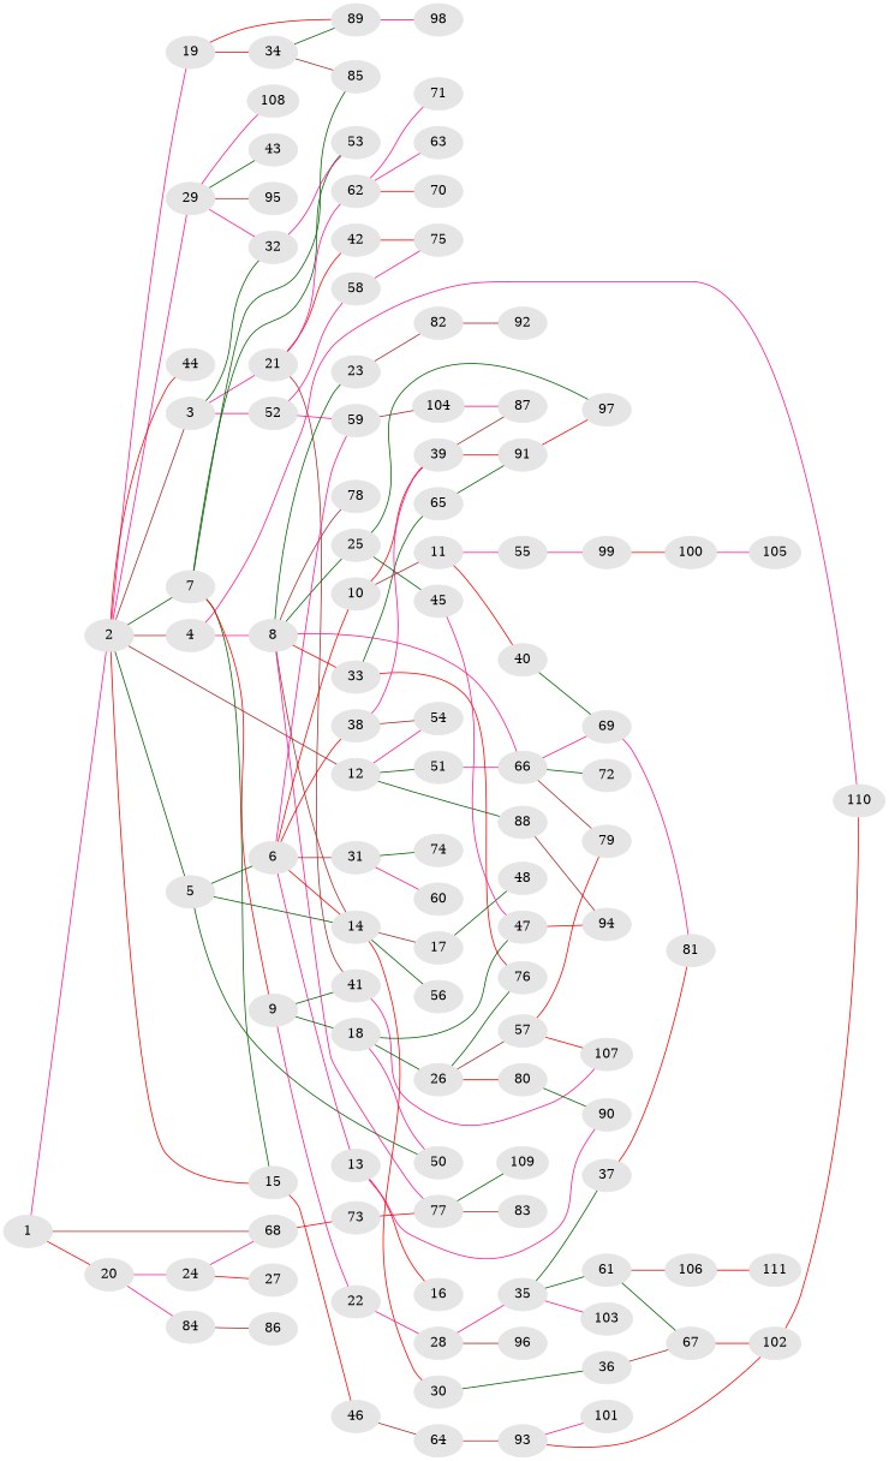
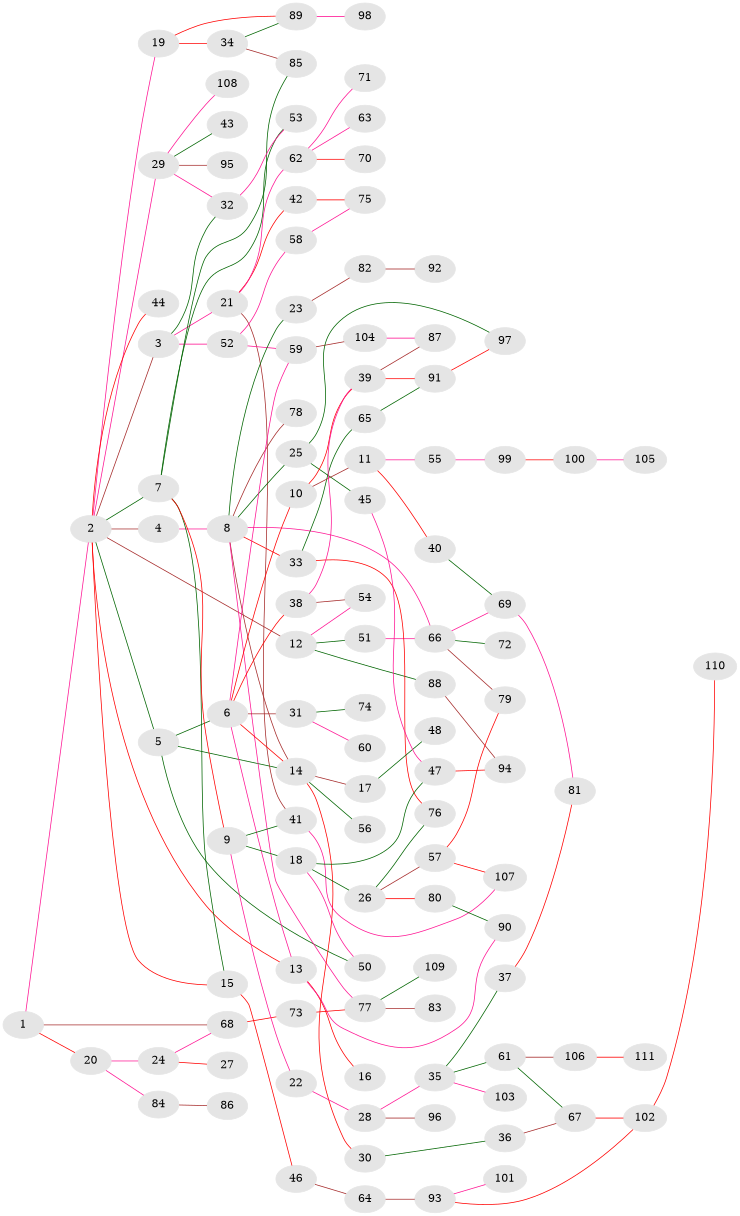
  graph {
    rankdir=LR
    node [color=gray90 style=filled]
    edge [color=deeppink]
    1
    2
    20
    68
    3
    4
    5
    7
    12
    13
    15
    19
    29
    44
    24
    84
    73
    21
    32
    52
    8
    110
    6
    14
    50
    9
    53
    85
    51
    54
    88
    16
    90
    46
    34
    89
    43
    95
    108
    41
    42
    62
    59
    58
    23
    25
    33
    66
    77
    78
    10
    31
    38
    17
    30
    56
    11
    39
    60
    74
    104
    18
    22
    82
    45
    97
    76
    65
    69
    79
    72
    83
    109
    26
    47
    28
    107
    40
    55
    87
    91
    99
    94
    48
    36
    64
    57
    80
    98
    27
    86
    75
    63
    70
    71
    35
    96
    92
    37
    61
    103
    67
    81
    106
    102
    93
    101
    100
    111
    105
    1 -- 2
    1 -- 20 [color=red]
    1 -- 68 [color=brown]
    2 -- 3 [color=brown]
    2 -- 4 [color=brown]
    2 -- 5 [color=darkgreen]
    2 -- 7 [color=darkgreen]
    2 -- 12 [color=brown]
+   2 -- 13 [color=red]
    2 -- 15 [color=red]
    2 -- 19
    2 -- 29
    2 -- 44 [color=red]
    20 -- 24
    20 -- 84
    68 -- 73 [color=red]
    3 -- 21
    3 -- 32 [color=darkgreen]
    3 -- 52
    4 -- 8
-   4 -- 110
    5 -- 6 [color=darkgreen]
    5 -- 14 [color=darkgreen]
    5 -- 50 [color=darkgreen]
    7 -- 15 [color=darkgreen]
    7 -- 9 [color=red]
    7 -- 53 [color=darkgreen]
    7 -- 85 [color=darkgreen]
    12 -- 51 [color=darkgreen]
    12 -- 54
    12 -- 88 [color=darkgreen]
    13 -- 16 [color=red]
    13 -- 90
    15 -- 46 [color=red]
    19 -- 34 [color=red]
    19 -- 89 [color=red]
    29 -- 32
    29 -- 43 [color=darkgreen]
    29 -- 95 [color=brown]
    29 -- 108
    24 -- 68
    24 -- 27 [color=red]
    84 -- 86 [color=brown]
    73 -- 77 [color=red]
    21 -- 41 [color=brown]
    21 -- 42 [color=red]
    21 -- 62
    32 -- 53
    52 -- 59
    52 -- 58
    8 -- 14 [color=brown]
    8 -- 23 [color=darkgreen]
    8 -- 25 [color=darkgreen]
    8 -- 33 [color=red]
    8 -- 66
    8 -- 77
    8 -- 78 [color=brown]
    6 -- 13
    6 -- 14 [color=red]
    6 -- 59
    6 -- 10 [color=red]
    6 -- 31 [color=brown]
    6 -- 38 [color=red]
    14 -- 17 [color=brown]
    14 -- 30 [color=red]
    14 -- 56 [color=darkgreen]
    9 -- 41 [color=darkgreen]
    9 -- 18 [color=darkgreen]
    9 -- 22
    51 -- 66
    88 -- 94 [color=brown]
    46 -- 64 [color=brown]
    34 -- 85 [color=brown]
    34 -- 89 [color=darkgreen]
    89 -- 98
    41 -- 107
    42 -- 75 [color=red]
    62 -- 63
    62 -- 70 [color=red]
    62 -- 71
    59 -- 104 [color=brown]
    58 -- 75
    23 -- 82 [color=brown]
    25 -- 45 [color=darkgreen]
    25 -- 97 [color=darkgreen]
    33 -- 76 [color=red]
    33 -- 65 [color=darkgreen]
    66 -- 69
    66 -- 79 [color=brown]
    66 -- 72 [color=darkgreen]
    77 -- 83 [color=brown]
    77 -- 109 [color=darkgreen]
    10 -- 11 [color=brown]
    10 -- 39 [color=red]
    31 -- 60
    31 -- 74 [color=darkgreen]
    38 -- 54 [color=brown]
    38 -- 39
    17 -- 48 [color=darkgreen]
    30 -- 36 [color=darkgreen]
    11 -- 40 [color=red]
    11 -- 55
    39 -- 87 [color=brown]
    39 -- 91 [color=red]
    104 -- 87
    18 -- 50
    18 -- 26 [color=darkgreen]
    18 -- 47 [color=darkgreen]
    22 -- 28
    82 -- 92 [color=brown]
    45 -- 47
    65 -- 91 [color=darkgreen]
    69 -- 81
    26 -- 76 [color=darkgreen]
    26 -- 57 [color=brown]
    26 -- 80 [color=red]
    47 -- 94 [color=red]
    28 -- 35
    28 -- 96 [color=brown]
    40 -- 69 [color=darkgreen]
    55 -- 99
    91 -- 97 [color=red]
    99 -- 100 [color=red]
    36 -- 67 [color=brown]
    64 -- 93 [color=brown]
    57 -- 79 [color=red]
    57 -- 107 [color=red]
    80 -- 90 [color=darkgreen]
    35 -- 37 [color=darkgreen]
    35 -- 61 [color=darkgreen]
    35 -- 103
    37 -- 81 [color=red]
    61 -- 67 [color=darkgreen]
    61 -- 106 [color=brown]
    67 -- 102 [color=red]
    106 -- 111 [color=red]
    102 -- 110 [color=red]
    93 -- 102 [color=red]
    93 -- 101
    100 -- 105
  }
